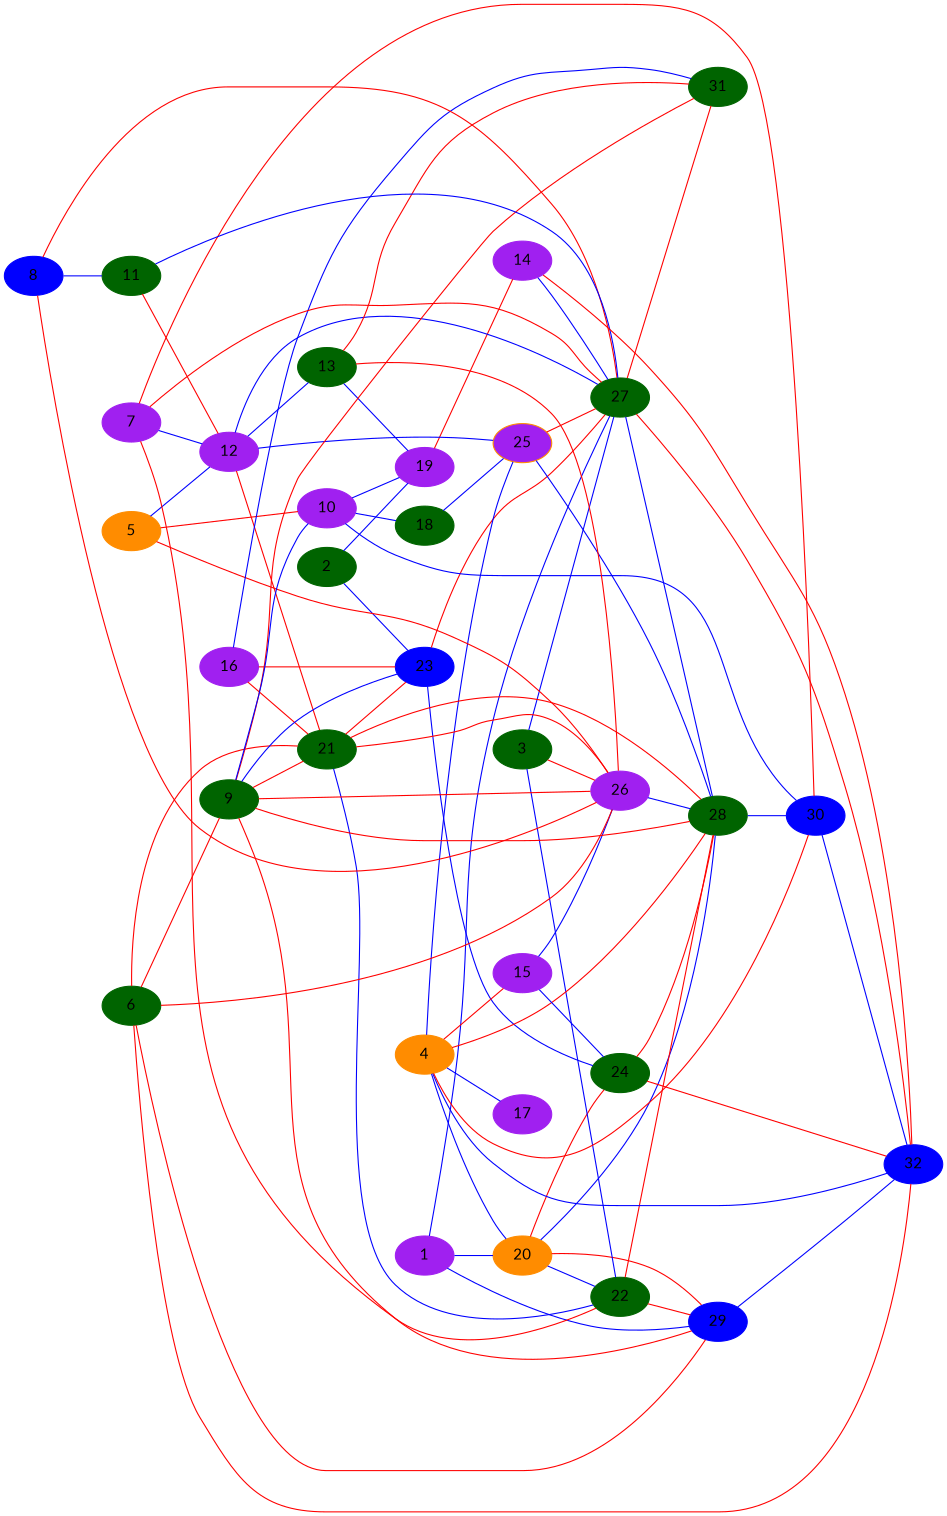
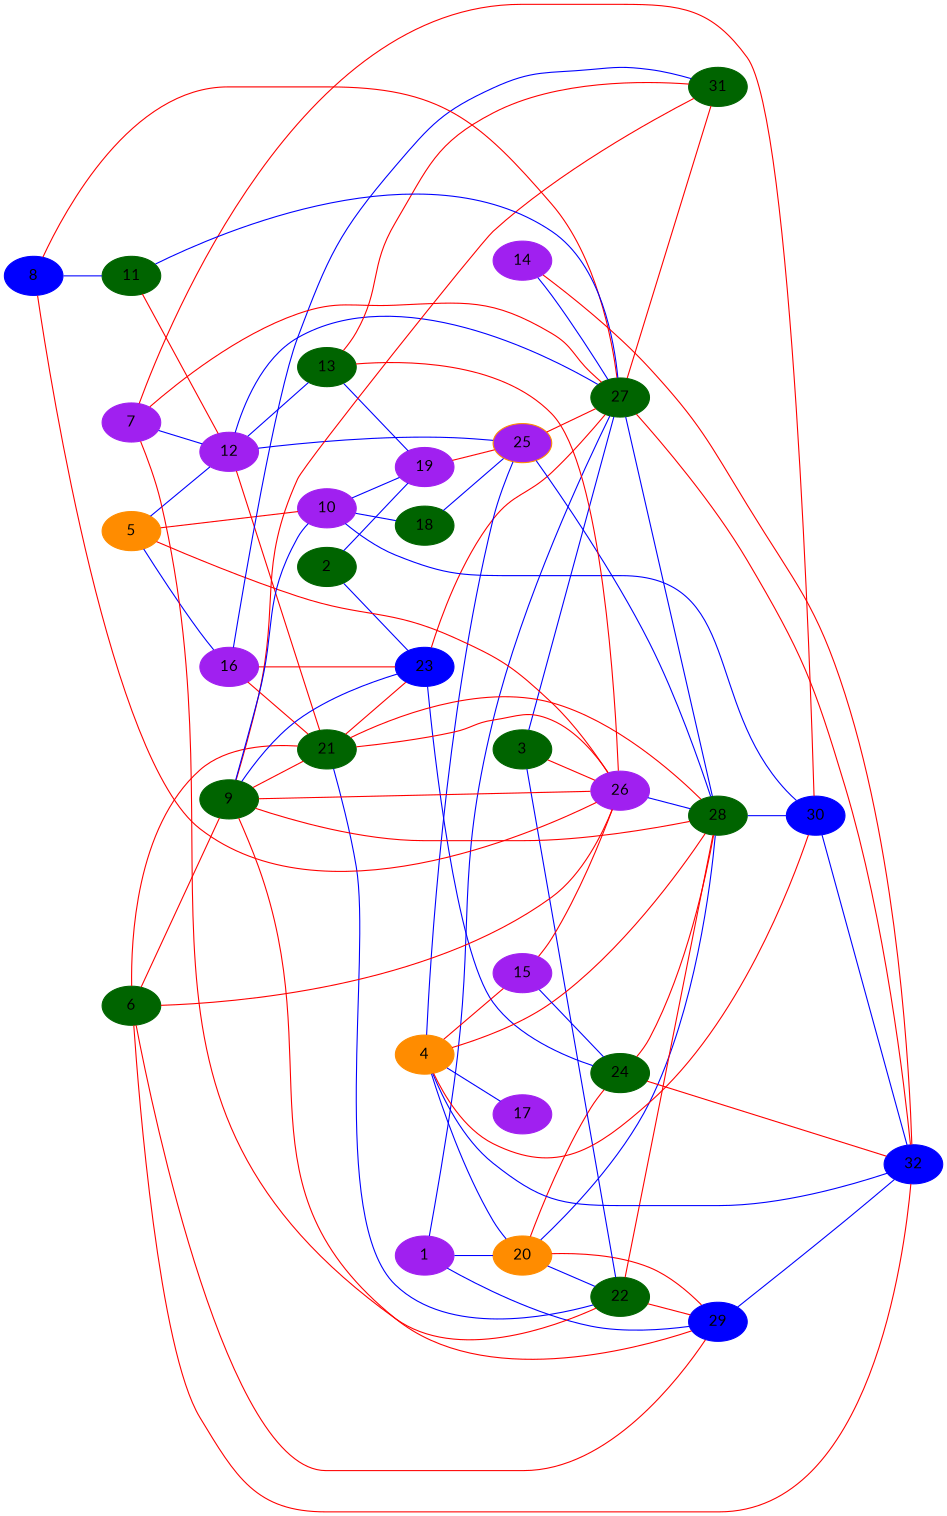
  graph {
    fontname=Lato
    rankdir=LR
    node [color=darkgreen fontname=Lato style=filled]
    edge [color=red fontname=Lato weight=1.0]
    1 [color=purple]
    20 [color=darkorange]
    27
    29 [color=blue]
    22
    28
    24
    32 [color=blue]
    31
    19 [color=purple]
    2
    23 [color=blue]
    25 [color=darkorange fillcolor=purple]
    3
    26 [color=purple]
    4 [color=darkorange]
    15 [color=purple]
    17 [color=purple]
    30 [color=blue]
    5 [color=darkorange]
    10 [color=purple]
    12 [color=purple]
    16 [color=purple]
    18
    21
    13
    6
    9
    7 [color=purple]
    8 [color=blue]
    11
    14 [color=purple]
    1 -- 20 [color=blue]
    1 -- 27 [color=blue]
    1 -- 29 [color=blue]
    20 -- 29
    20 -- 22 [color=blue]
    20 -- 28 [color=blue]
    20 -- 24
    27 -- 28 [color=blue]
    27 -- 32
    27 -- 31
    29 -- 32 [color=blue]
    22 -- 29
    22 -- 28
    28 -- 30 [color=blue]
    24 -- 28
    24 -- 32
-   19 -- 14 [weight=2.0]
+   19 -- 25 [weight=2.0]
    2 -- 19 [color=blue]
    2 -- 23 [color=blue]
    23 -- 27
    23 -- 24 [color=blue]
    25 -- 27
    25 -- 28 [color=blue]
    3 -- 27 [color=blue]
    3 -- 22 [color=blue]
    3 -- 26
    26 -- 28 [color=blue weight=2.0]
    4 -- 20 [color=blue]
    4 -- 28
    4 -- 32 [color=blue]
    4 -- 25 [color=blue weight=2.0]
    4 -- 15
    4 -- 17 [color=blue]
    4 -- 30
    15 -- 24 [color=blue]
-   15 -- 26 [color=blue]
+   15 -- 26
    30 -- 32 [color=blue]
    5 -- 26
    5 -- 10
    5 -- 12 [color=blue]
+   5 -- 16 [color=blue]
    10 -- 19 [color=blue weight=2.0]
    10 -- 30 [color=blue]
    10 -- 18 [color=blue]
    12 -- 27 [color=blue]
    12 -- 25 [color=blue]
    12 -- 21 [weight=2.0]
    12 -- 13 [color=blue]
    16 -- 31 [color=blue]
    16 -- 23
    16 -- 21
    18 -- 25 [color=blue]
    21 -- 22 [color=blue]
    21 -- 28
    21 -- 23
    21 -- 26
    13 -- 31 [weight=2.0]
    13 -- 19 [color=blue weight=2.0]
    13 -- 26
    6 -- 29
    6 -- 32
    6 -- 26
    6 -- 21
    6 -- 9
    9 -- 29
    9 -- 28
    9 -- 31
    9 -- 23 [color=blue]
    9 -- 26
    9 -- 10 [color=blue weight=2.0]
    9 -- 21
    7 -- 27
    7 -- 22
    7 -- 30
    7 -- 12 [color=blue]
    8 -- 27
    8 -- 26
    8 -- 11 [color=blue]
    11 -- 27 [color=blue]
    11 -- 12
    14 -- 27 [color=blue]
    14 -- 32
  }
